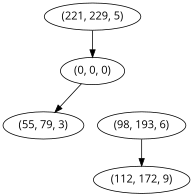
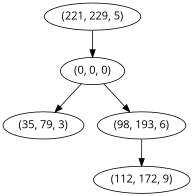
  digraph {
    fontname="Open Sans"
    node [fontname="Open Sans"]
    edge [fontname="Open Sans"]
    "(0, 0, 0)"
-   "(55, 79, 3)"
+   "(55, 79, 3)" [label="(35, 79, 3)"]
    n3 [label="(98, 193, 6)"]
    "(112, 172, 9)"
    "(221, 229, 5)"
    "(0, 0, 0)" -> "(55, 79, 3)"
+   "(0, 0, 0)" -> n3
    n3 -> "(112, 172, 9)"
    "(221, 229, 5)" -> "(0, 0, 0)"
  }
